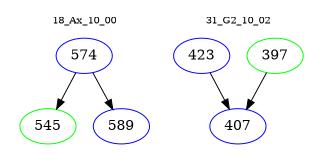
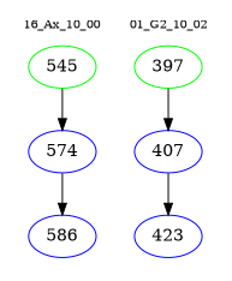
  digraph {
    node [color=blue]
    edge [color=black]
    n1 [label=574]
    n2 [color=green label=545]
-   n3 [label=589]
+   n3 [label=586]
    n4 [label=407]
    n5 [color=green label=397]
    n6 [label=423]
    subgraph cluster_1 {
      color=white
      fontsize=10
-     label="18_Ax_10_00"
+     label="16_Ax_10_00"
      n1
      n2
      n3
    }
    subgraph cluster_2 {
      color=white
      fontsize=10
-     label="31_G2_10_02"
+     label="01_G2_10_02"
      n4
      n5
      n6
    }
-   n1 -> n2
+   n2 -> n1
    n1 -> n3
-   n6 -> n4
+   n4 -> n6
    n5 -> n4
  }
